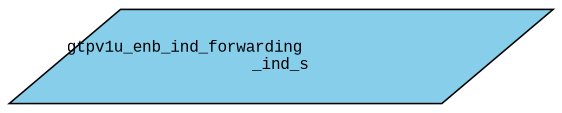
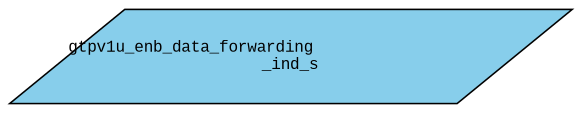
  digraph {
    rankdir=LR
    fontname="Liberation Mono"
-   n1 [color=black fillcolor=skyblue fontname="Liberation Mono" fontsize=10 height=0.2 label="gtpv1u_enb_ind_forwarding\l_ind_s" shape=parallelogram style=filled width=0.4]
+   n1 [color=black fillcolor=skyblue fontname="Liberation Mono" fontsize=10 height=0.2 label="gtpv1u_enb_data_forwarding\l_ind_s" shape=parallelogram style=filled width=0.4]
  }
